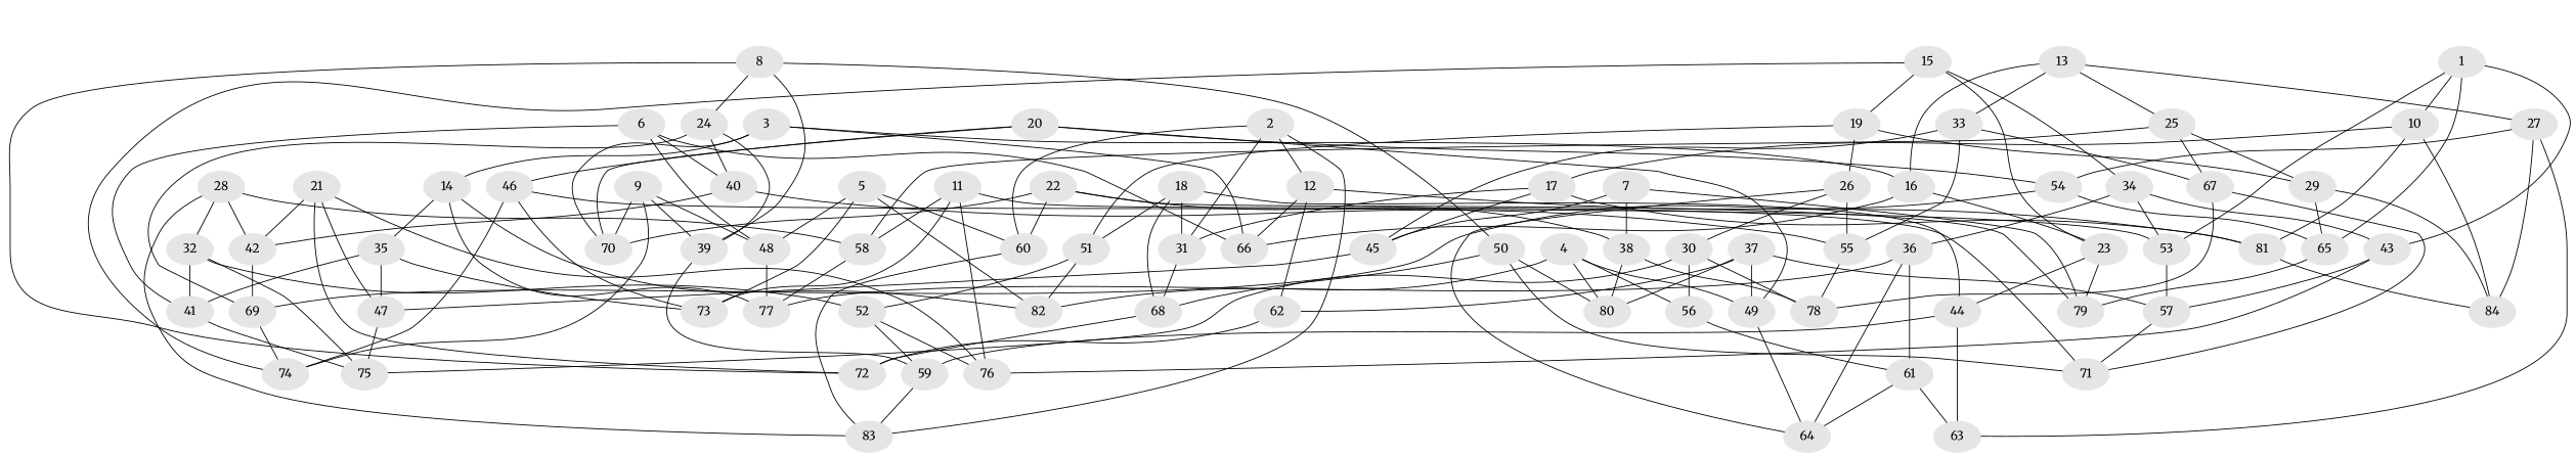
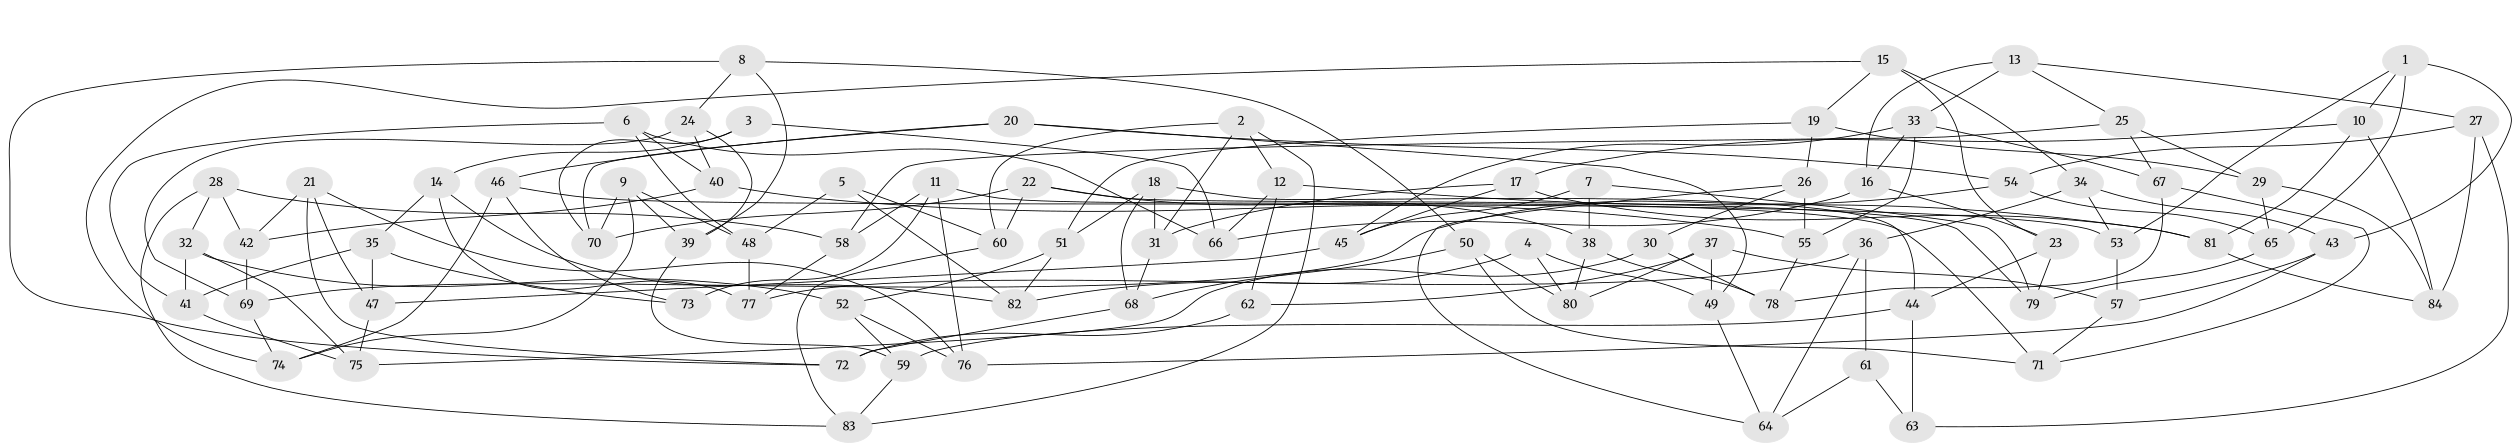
  graph {
    fontname=Merriweather
    node [color=gray90 fontname=Merriweather style=filled]
    edge [fontname=Merriweather]
    1
    10
    43
    53
    65
    17
    81
    84
    76
    57
    79
    2
    12
    31
    60
    83
    66
    62
    68
    3
    14
    16
    70
    82
    35
    77
    23
    4
    49
-   56
    80
    64
    61
    5
    48
    73
    6
    40
    41
    42
    55
    75
    7
    38
    45
    78
    47
    8
    24
    39
    50
    72
    69
    59
    71
    9
    74
    11
    58
    13
    25
    27
    33
    29
    67
    63
    54
    15
    19
    34
    51
    26
    44
    36
    18
    52
    30
    20
    46
    21
    22
    28
    32
    37
    1 -- 10
    1 -- 43
    1 -- 53
    1 -- 65
    10 -- 17
    10 -- 81
    10 -- 84
    43 -- 76
    43 -- 57
    53 -- 57
    65 -- 79
    17 -- 81
    17 -- 31
    17 -- 45
    81 -- 84
    57 -- 71
    2 -- 12
    2 -- 31
    2 -- 60
    2 -- 83
    12 -- 81
    12 -- 66
    12 -- 62
    31 -- 68
    60 -- 83
    62 -- 72
    68 -- 72
    3 -- 66
    3 -- 14
-   3 -- 16
+   33 -- 16
    3 -- 70
    14 -- 82
    14 -- 35
    14 -- 77
    16 -- 66
    16 -- 23
    35 -- 73
    35 -- 41
    35 -- 47
    23 -- 79
    23 -- 44
    4 -- 82
    4 -- 49
-   4 -- 56
    4 -- 80
    49 -- 64
-   56 -- 61
    61 -- 64
    61 -- 63
    5 -- 60
    5 -- 82
    5 -- 48
-   5 -- 73
    48 -- 77
    6 -- 66
    6 -- 48
    6 -- 40
    6 -- 41
    40 -- 42
    40 -- 55
    41 -- 75
    42 -- 69
    55 -- 78
    7 -- 79
    7 -- 38
    7 -- 45
    38 -- 80
    38 -- 78
    45 -- 47
    47 -- 75
    8 -- 24
    8 -- 39
    8 -- 50
    8 -- 72
    24 -- 40
    24 -- 39
    24 -- 69
    39 -- 59
    50 -- 68
    50 -- 80
    50 -- 71
    69 -- 74
    59 -- 83
    9 -- 70
    9 -- 48
    9 -- 39
    9 -- 74
    11 -- 76
    11 -- 73
    11 -- 71
    11 -- 58
    58 -- 77
    13 -- 16
    13 -- 25
    13 -- 27
    13 -- 33
    25 -- 58
    25 -- 29
    25 -- 67
    27 -- 84
    27 -- 63
    27 -- 54
    33 -- 55
    33 -- 45
    33 -- 67
    29 -- 65
    29 -- 84
    67 -- 78
    67 -- 71
    54 -- 65
    54 -- 69
    15 -- 23
    15 -- 74
    15 -- 19
    15 -- 34
    19 -- 29
    19 -- 51
    19 -- 26
    34 -- 43
    34 -- 53
    34 -- 36
    51 -- 82
    51 -- 52
    26 -- 64
    26 -- 55
    26 -- 30
    44 -- 59
    44 -- 63
    36 -- 77
    36 -- 64
    36 -- 61
    18 -- 31
    18 -- 68
    18 -- 51
    18 -- 44
    52 -- 76
    52 -- 59
-   30 -- 56
    30 -- 75
    30 -- 78
    20 -- 70
    20 -- 49
    20 -- 54
    20 -- 46
    46 -- 53
    46 -- 73
    46 -- 74
    21 -- 76
    21 -- 42
    21 -- 47
    21 -- 72
    22 -- 79
    22 -- 60
    22 -- 70
    22 -- 38
    28 -- 83
    28 -- 42
    28 -- 58
    28 -- 32
    32 -- 41
    32 -- 75
    32 -- 52
    37 -- 57
    37 -- 62
    37 -- 49
    37 -- 80
  }
